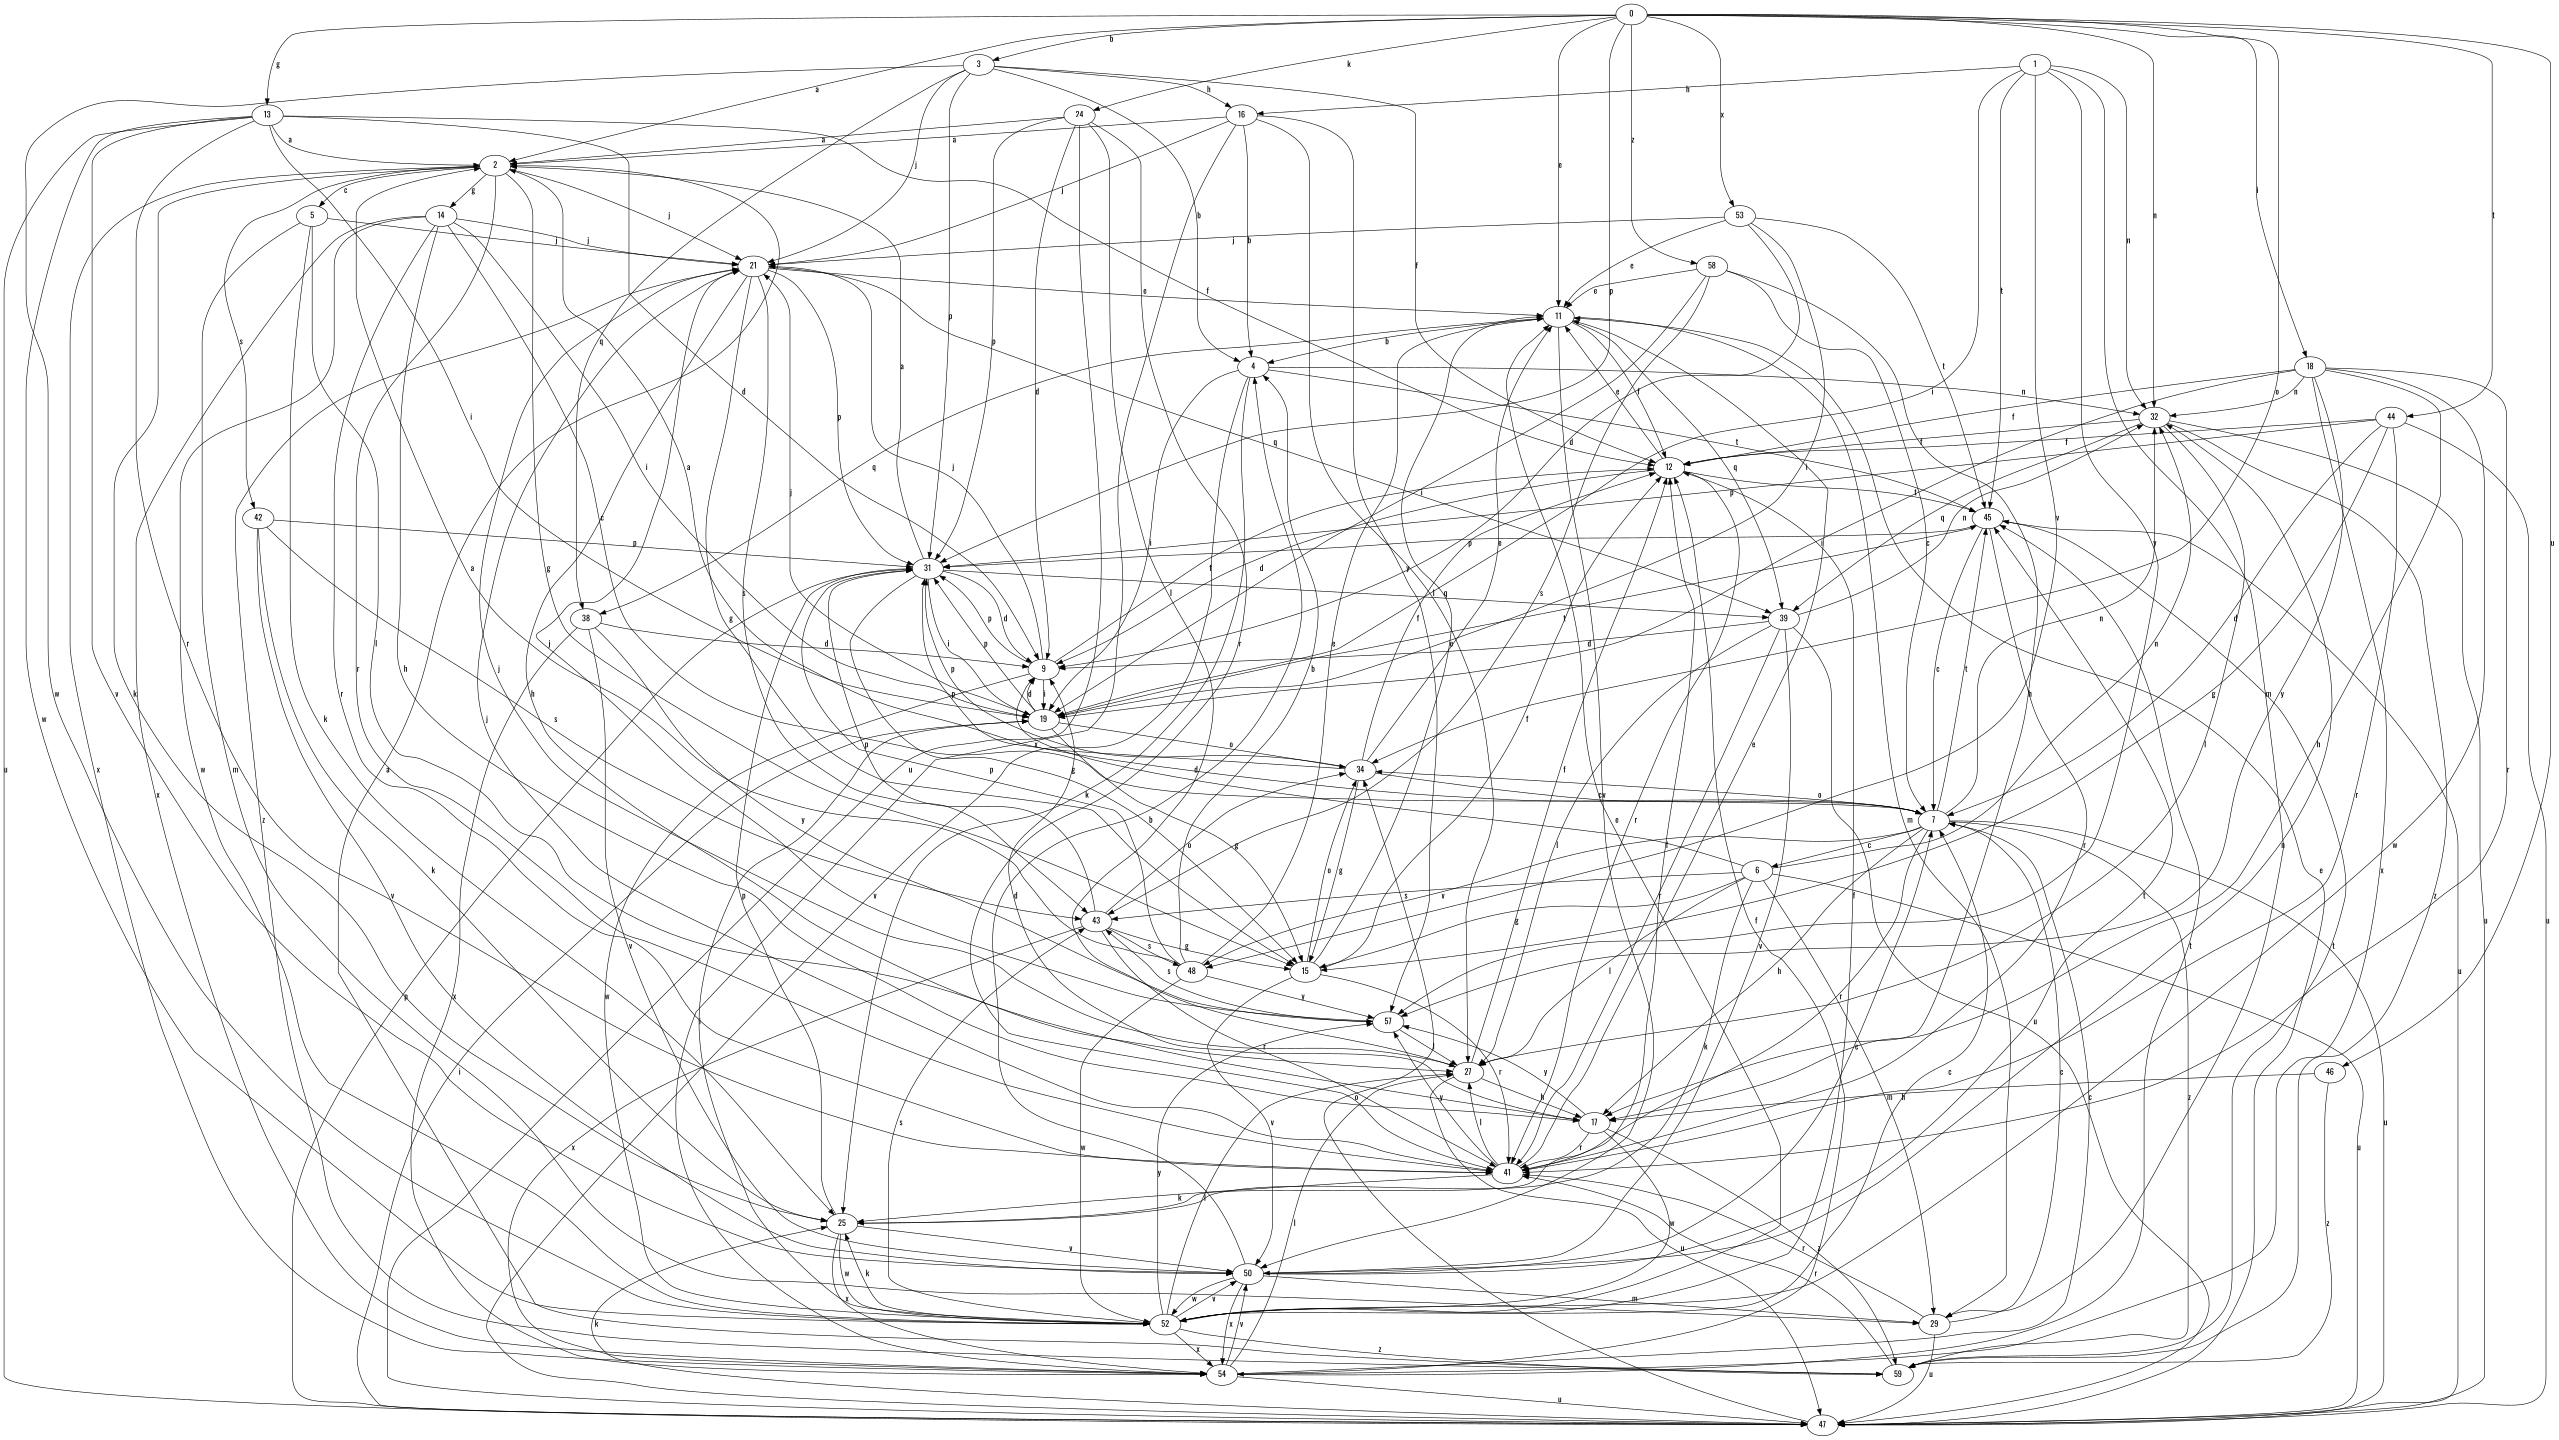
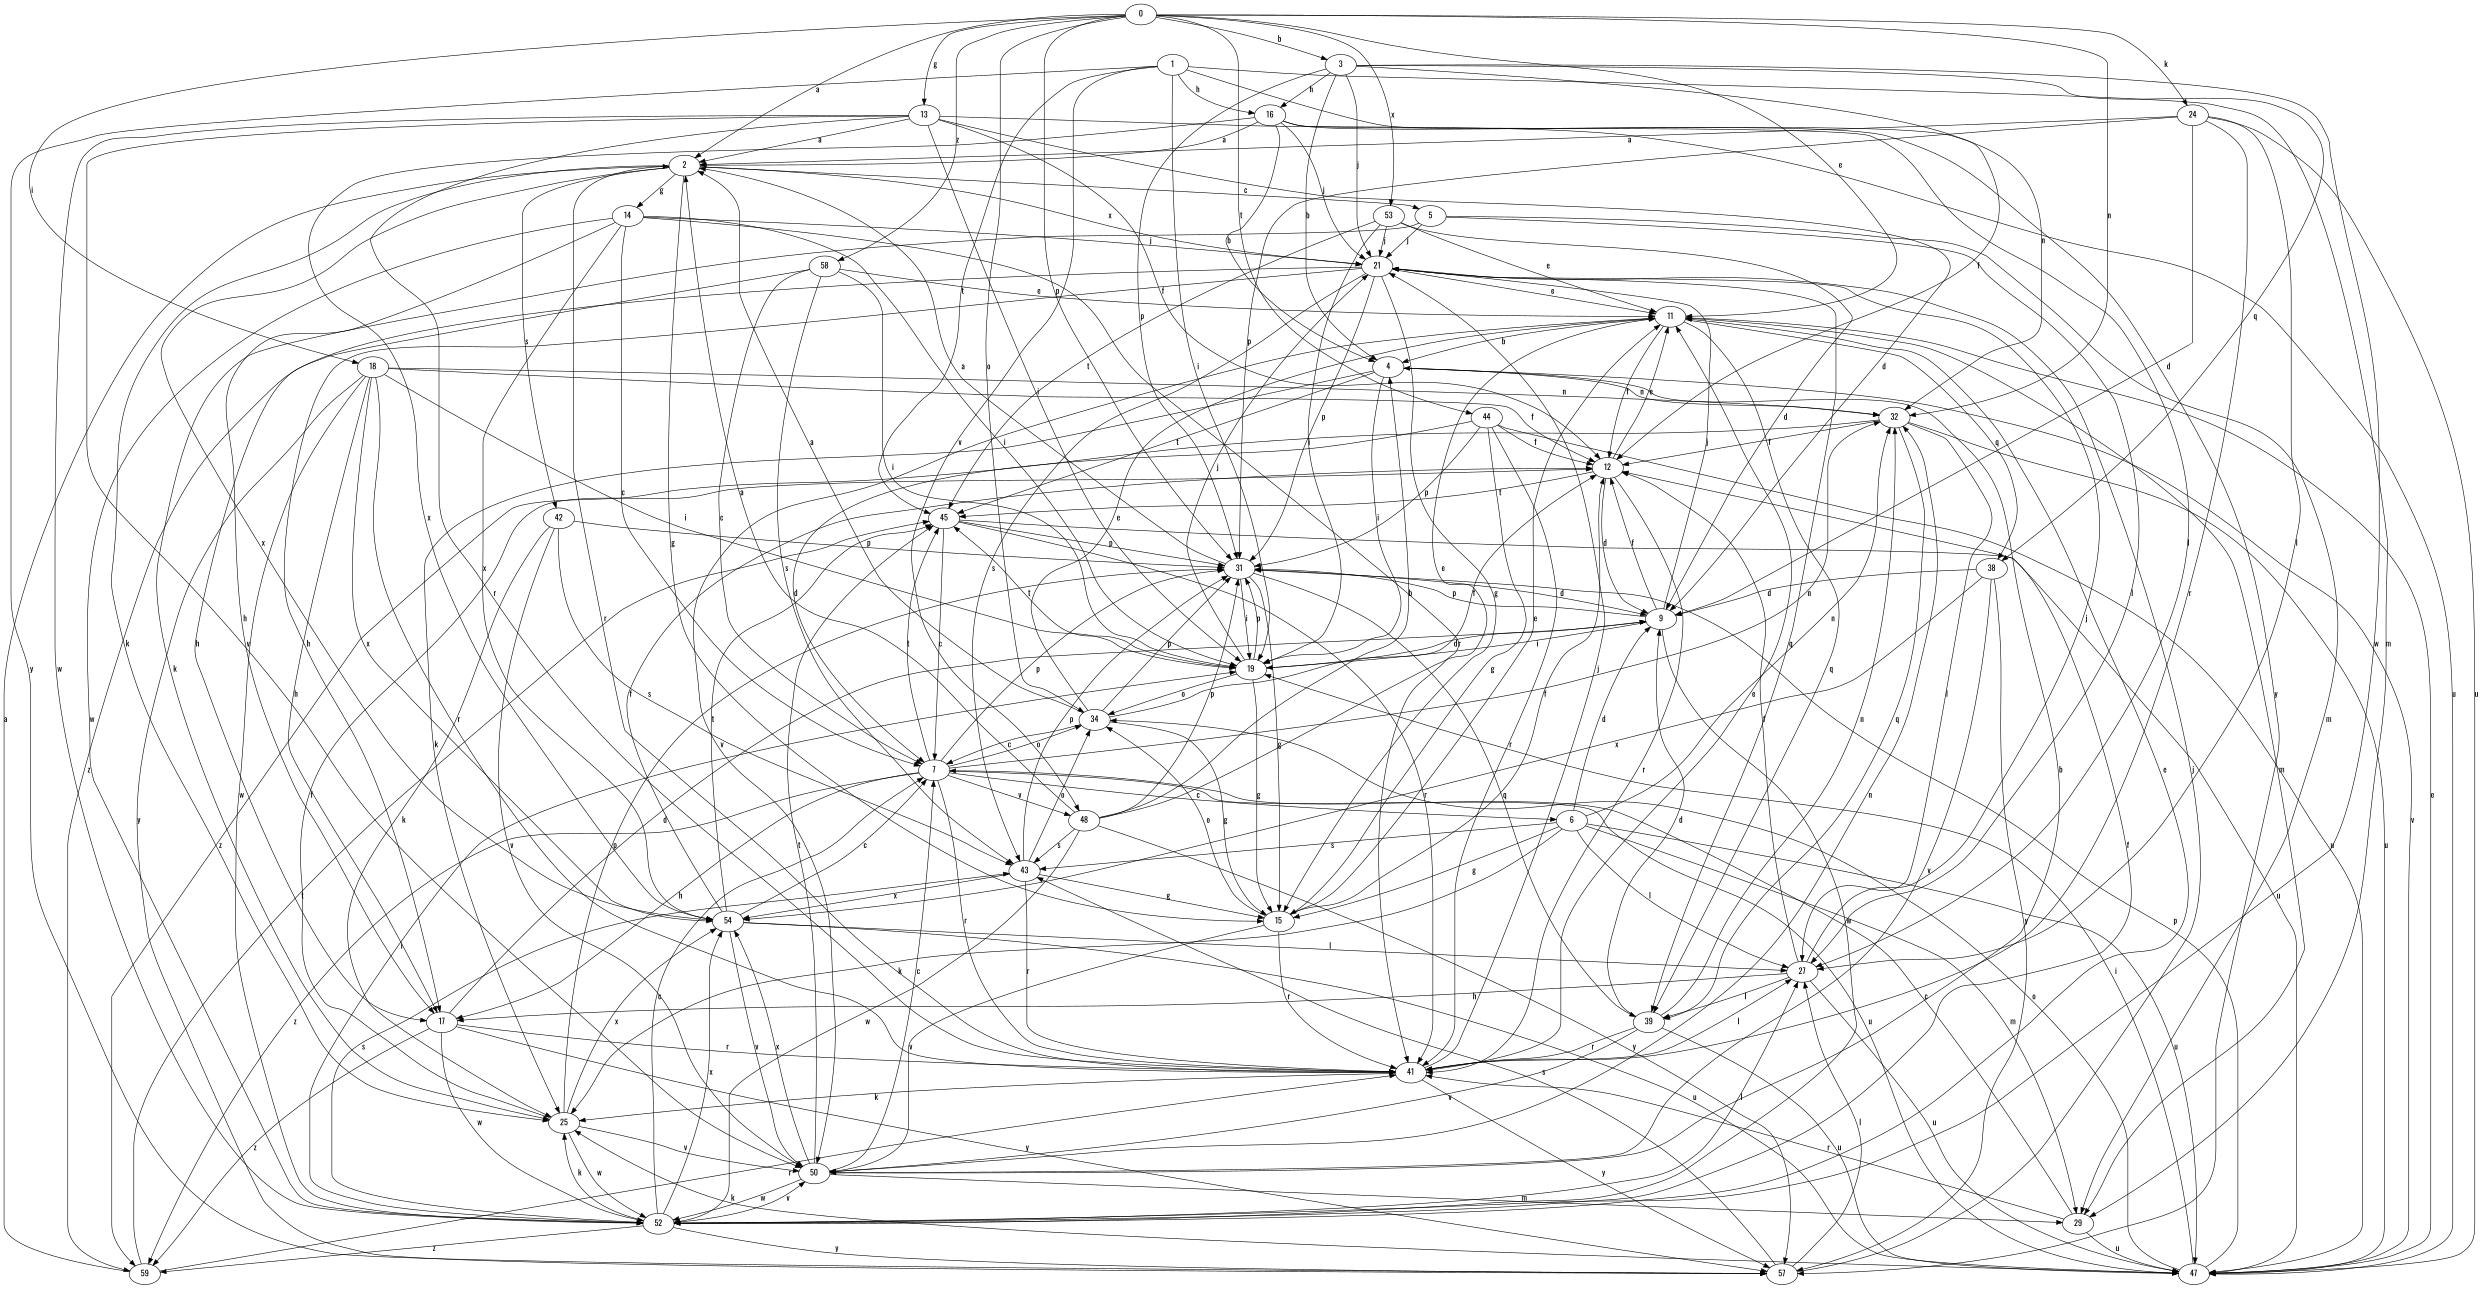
  strict digraph {
    fontname=Oswald
    node [fontname=Oswald]
    edge [fontname=Oswald]
    0
    2
    3
    11
    13
    18
    24
    32
    34
    n10 [label=31]
    44
-   46
    53
    58
    5
    14
    15
    21
    25
    41
    42
    54
    16
    4
    12
    38
    52
    29
    39
    50
    19
    47
    9
    57
    17
    27
    59
    7
    45
    43
    1
    48
    6
    0 -> 2 [label=a]
    0 -> 3 [label=b]
    0 -> 11 [label=e]
    0 -> 13 [label=g]
    0 -> 18 [label=i]
    0 -> 24 [label=k]
    0 -> 32 [label=n]
    0 -> 34 [label=o]
    0 -> n10 [label=p]
    0 -> 44 [label=t]
-   0 -> 46 [label=u]
    0 -> 53 [label=x]
    0 -> 58 [label=z]
    2 -> 5 [label=c]
    2 -> 14 [label=g]
    2 -> 15 [label=g]
-   2 -> 21 [label=j]
+   2 -> 21 [label=x]
    2 -> 25 [label=k]
    2 -> 41 [label=r]
    2 -> 42 [label=s]
    2 -> 54 [label=x]
    3 -> n10 [label=p]
    3 -> 21 [label=j]
    3 -> 16 [label=h]
    3 -> 4 [label=b]
    3 -> 12 [label=f]
    3 -> 38 [label=q]
    3 -> 52 [label=w]
    11 -> 4 [label=b]
    11 -> 12 [label=f]
    11 -> 38 [label=q]
    11 -> 29 [label=m]
    11 -> 39 [label=q]
    11 -> 50 [label=v]
    13 -> 2 [label=a]
    13 -> 41 [label=r]
    13 -> 12 [label=f]
    13 -> 52 [label=w]
    13 -> 50 [label=v]
    13 -> 19 [label=i]
    13 -> 47 [label=u]
    13 -> 9 [label=d]
    18 -> 32 [label=n]
    18 -> 41 [label=r]
    18 -> 54 [label=x]
    18 -> 12 [label=f]
    18 -> 52 [label=w]
    18 -> 19 [label=i]
    18 -> 57 [label=y]
    18 -> 17 [label=h]
    24 -> 2 [label=a]
    24 -> n10 [label=p]
    24 -> 41 [label=r]
    24 -> 47 [label=u]
    24 -> 9 [label=d]
    24 -> 27 [label=l]
    32 -> 12 [label=f]
    32 -> 39 [label=q]
    32 -> 47 [label=u]
    32 -> 27 [label=l]
    32 -> 59 [label=z]
    34 -> 2 [label=a]
    34 -> 11 [label=e]
    34 -> n10 [label=p]
    34 -> 15 [label=g]
    34 -> 12 [label=f]
    34 -> 7 [label=c]
    n10 -> 2 [label=a]
    n10 -> 15 [label=g]
    n10 -> 39 [label=q]
    n10 -> 19 [label=i]
    n10 -> 9 [label=d]
    44 -> n10 [label=p]
    44 -> 15 [label=g]
    44 -> 41 [label=r]
    44 -> 12 [label=f]
    44 -> 47 [label=u]
    44 -> 7 [label=d]
-   46 -> 17 [label=h]
-   46 -> 59 [label=z]
    53 -> 11 [label=e]
    53 -> 21 [label=j]
    53 -> 19 [label=i]
    53 -> 9 [label=d]
    53 -> 45 [label=t]
    58 -> 11 [label=e]
    58 -> 19 [label=i]
    58 -> 17 [label=h]
    58 -> 7 [label=c]
    58 -> 43 [label=s]
    5 -> 21 [label=j]
    5 -> 25 [label=k]
    5 -> 29 [label=m]
    5 -> 27 [label=l]
    14 -> 21 [label=j]
    14 -> 41 [label=r]
    14 -> 54 [label=x]
    14 -> 52 [label=w]
    14 -> 19 [label=i]
    14 -> 17 [label=h]
    14 -> 7 [label=c]
    15 -> 11 [label=e]
    15 -> 34 [label=o]
    15 -> 41 [label=r]
    15 -> 12 [label=f]
    15 -> 50 [label=v]
    21 -> 11 [label=e]
    21 -> n10 [label=p]
    21 -> 15 [label=g]
    21 -> 39 [label=q]
    21 -> 17 [label=h]
    21 -> 59 [label=z]
    21 -> 43 [label=s]
    25 -> n10 [label=p]
    25 -> 54 [label=x]
    25 -> 12 [label=f]
    25 -> 52 [label=w]
    25 -> 50 [label=v]
    41 -> 11 [label=e]
    41 -> 21 [label=j]
    41 -> 25 [label=k]
    41 -> 57 [label=y]
    41 -> 27 [label=l]
    42 -> n10 [label=p]
    42 -> 25 [label=k]
    42 -> 50 [label=v]
    42 -> 43 [label=s]
    54 -> 12 [label=f]
    54 -> 50 [label=v]
    54 -> 47 [label=u]
    54 -> 27 [label=l]
    54 -> 7 [label=c]
    54 -> 45 [label=t]
    16 -> 2 [label=a]
    16 -> 21 [label=j]
    16 -> 54 [label=x]
    16 -> 4 [label=b]
    16 -> 57 [label=y]
    16 -> 27 [label=l]
    4 -> 32 [label=n]
    4 -> 25 [label=k]
    4 -> 19 [label=i]
    4 -> 47 [label=v]
    4 -> 45 [label=t]
    12 -> 11 [label=e]
    12 -> 41 [label=r]
    12 -> 9 [label=d]
    12 -> 45 [label=t]
    38 -> 54 [label=x]
    38 -> 50 [label=v]
    38 -> 9 [label=d]
    38 -> 57 [label=y]
    52 -> 11 [label=e]
    52 -> 25 [label=k]
    52 -> 54 [label=x]
    52 -> 12 [label=f]
    52 -> 50 [label=v]
    52 -> 19 [label=i]
    52 -> 57 [label=y]
    52 -> 27 [label=l]
    52 -> 59 [label=z]
    52 -> 7 [label=c]
    52 -> 43 [label=s]
    29 -> 41 [label=r]
    29 -> 47 [label=u]
    29 -> 7 [label=c]
    39 -> 32 [label=n]
    39 -> 41 [label=r]
    39 -> 50 [label=v]
    39 -> 47 [label=u]
    39 -> 9 [label=d]
-   39 -> 27 [label=l]
+   27 -> 39 [label=l]
    50 -> 32 [label=n]
    50 -> 54 [label=x]
    50 -> 4 [label=b]
    50 -> 52 [label=w]
    50 -> 29 [label=m]
    50 -> 7 [label=c]
    50 -> 45 [label=t]
    19 -> 34 [label=o]
    19 -> n10 [label=p]
    19 -> 15 [label=g]
    19 -> 21 [label=j]
    19 -> 9 [label=d]
    19 -> 45 [label=t]
    47 -> 11 [label=e]
    47 -> 34 [label=o]
    47 -> n10 [label=p]
    47 -> 25 [label=k]
    47 -> 19 [label=i]
    9 -> n10 [label=p]
    9 -> 21 [label=j]
    9 -> 12 [label=f]
    9 -> 52 [label=w]
    9 -> 19 [label=i]
    57 -> 21 [label=j]
    57 -> 27 [label=l]
    57 -> 43 [label=s]
    17 -> 41 [label=r]
    17 -> 52 [label=w]
    17 -> 9 [label=d]
    17 -> 57 [label=y]
    17 -> 59 [label=z]
    27 -> 21 [label=j]
    27 -> 12 [label=f]
    27 -> 47 [label=u]
    27 -> 17 [label=h]
    59 -> 2 [label=a]
    59 -> 41 [label=r]
    59 -> 45 [label=t]
    7 -> 32 [label=n]
    7 -> 34 [label=o]
    7 -> n10 [label=p]
    7 -> 41 [label=r]
    7 -> 47 [label=u]
    7 -> 17 [label=h]
    7 -> 59 [label=z]
    7 -> 45 [label=t]
    7 -> 48 [label=v]
    7 -> 6 [label=c]
    45 -> n10 [label=p]
    45 -> 41 [label=r]
    45 -> 47 [label=u]
    45 -> 7 [label=c]
    43 -> 34 [label=o]
    43 -> n10 [label=p]
    43 -> 15 [label=g]
    43 -> 41 [label=r]
    43 -> 54 [label=x]
    1 -> 32 [label=n]
    1 -> 16 [label=h]
    1 -> 29 [label=m]
    1 -> 19 [label=i]
    1 -> 57 [label=y]
    1 -> 45 [label=t]
    1 -> 48 [label=v]
    48 -> 2 [label=a]
    48 -> 11 [label=e]
    48 -> n10 [label=p]
    48 -> 4 [label=b]
    48 -> 52 [label=w]
    48 -> 57 [label=y]
-   43 -> 48 [label=s]
+   48 -> 43 [label=s]
    6 -> 32 [label=n]
    6 -> 15 [label=g]
    6 -> 25 [label=k]
    6 -> 29 [label=m]
    6 -> 47 [label=u]
    6 -> 9 [label=d]
    6 -> 27 [label=l]
    6 -> 43 [label=s]
  }
